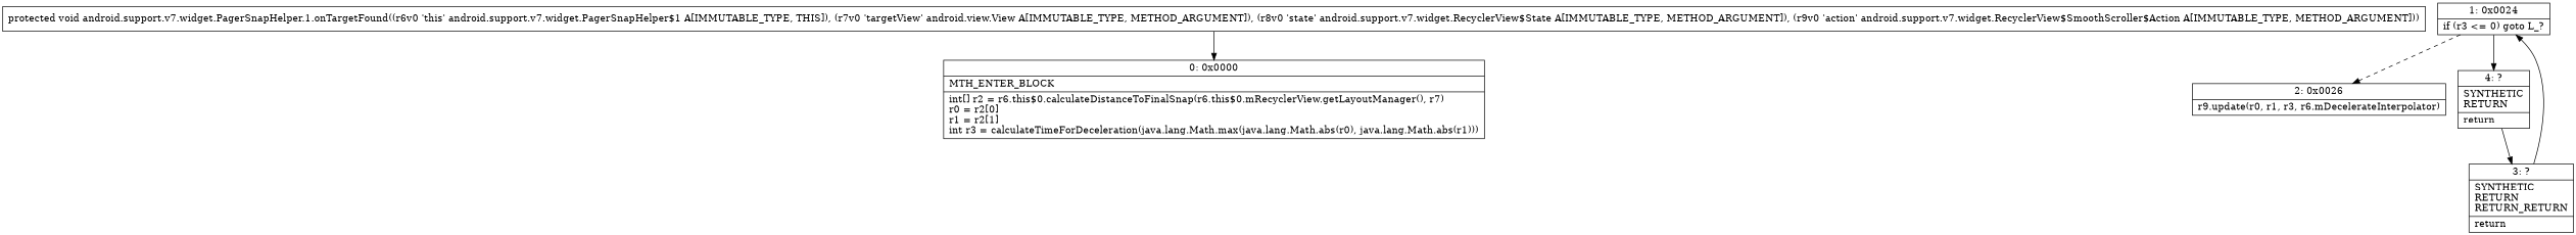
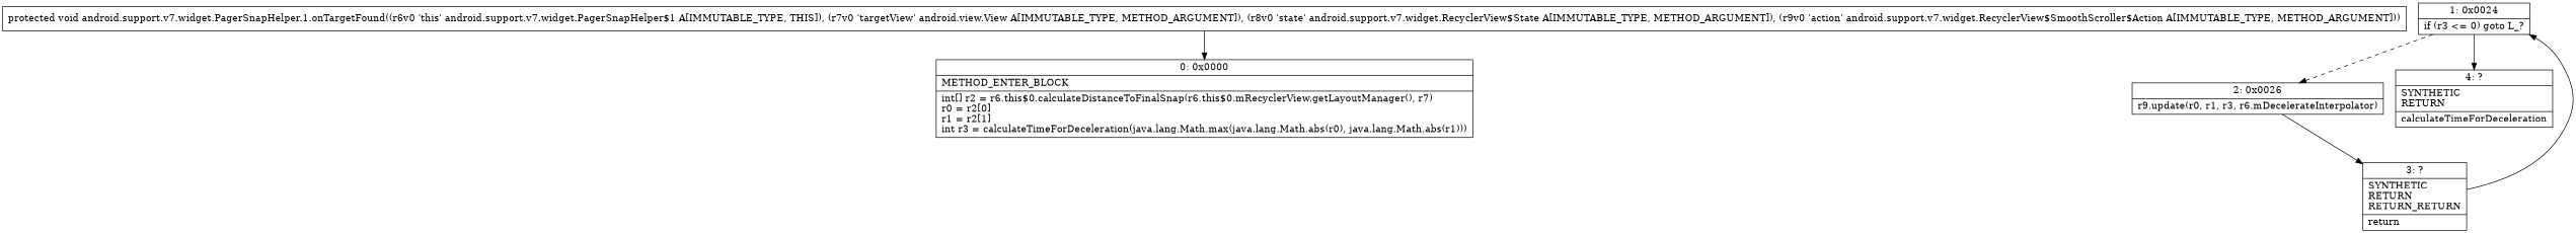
  digraph {
    node [shape=record]
-   n1 [label="{0\:\ 0x0000|MTH_ENTER_BLOCK\l|int[] r2 = r6.this$0.calculateDistanceToFinalSnap(r6.this$0.mRecyclerView.getLayoutManager(), r7)\lr0 = r2[0]\lr1 = r2[1]\lint r3 = calculateTimeForDeceleration(java.lang.Math.max(java.lang.Math.abs(r0), java.lang.Math.abs(r1)))\l}"]
+   n1 [label="{0\:\ 0x0000|METHOD_ENTER_BLOCK\l|int[] r2 = r6.this$0.calculateDistanceToFinalSnap(r6.this$0.mRecyclerView.getLayoutManager(), r7)\lr0 = r2[0]\lr1 = r2[1]\lint r3 = calculateTimeForDeceleration(java.lang.Math.max(java.lang.Math.abs(r0), java.lang.Math.abs(r1)))\l}"]
    n2 [label="{1\:\ 0x0024|if (r3 \<= 0) goto L_?\l}"]
    n3 [label="{2\:\ 0x0026|r9.update(r0, r1, r3, r6.mDecelerateInterpolator)\l}"]
-   n4 [label="{4\:\ ?|SYNTHETIC\lRETURN\l|return\l}"]
+   n4 [label="{4\:\ ?|SYNTHETIC\lRETURN\l|calculateTimeForDeceleration\l}"]
    n5 [label="{3\:\ ?|SYNTHETIC\lRETURN\lRETURN_RETURN\l|return\l}"]
    n6 [label="{protected void android.support.v7.widget.PagerSnapHelper.1.onTargetFound((r6v0 'this' android.support.v7.widget.PagerSnapHelper$1 A[IMMUTABLE_TYPE, THIS]), (r7v0 'targetView' android.view.View A[IMMUTABLE_TYPE, METHOD_ARGUMENT]), (r8v0 'state' android.support.v7.widget.RecyclerView$State A[IMMUTABLE_TYPE, METHOD_ARGUMENT]), (r9v0 'action' android.support.v7.widget.RecyclerView$SmoothScroller$Action A[IMMUTABLE_TYPE, METHOD_ARGUMENT])) }"]
    n2 -> n3 [style=dashed]
    n2 -> n4
-   n4 -> n5
+   n3 -> n5
    n5 -> n2
    n6 -> n1
  }
